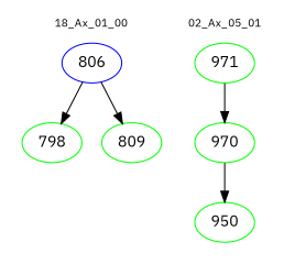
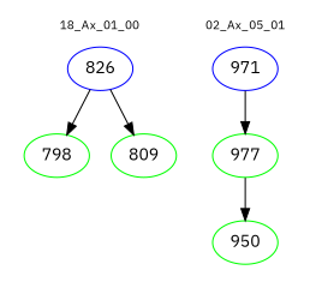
  digraph {
    fontname="IBM Plex Sans"
    node [color=green fontname="IBM Plex Sans"]
    edge [color=black fontname="IBM Plex Sans"]
-   n1 [color=blue label=806]
+   n1 [color=blue label=826]
    n2 [label=798]
    n3 [label=809]
-   n4 [label=971]
+   n4 [color=blue label=971]
    n5 [label=950]
-   n6 [label=970]
+   n6 [label=977]
    subgraph cluster_1 {
      color=white
      fontsize=10
      label="18_Ax_01_00"
      n1
      n2
      n3
    }
    subgraph cluster_2 {
      color=white
      fontsize=10
      label="02_Ax_05_01"
      n4
      n5
      n6
    }
    n1 -> n2
    n1 -> n3
    n4 -> n6
    n6 -> n5
  }
